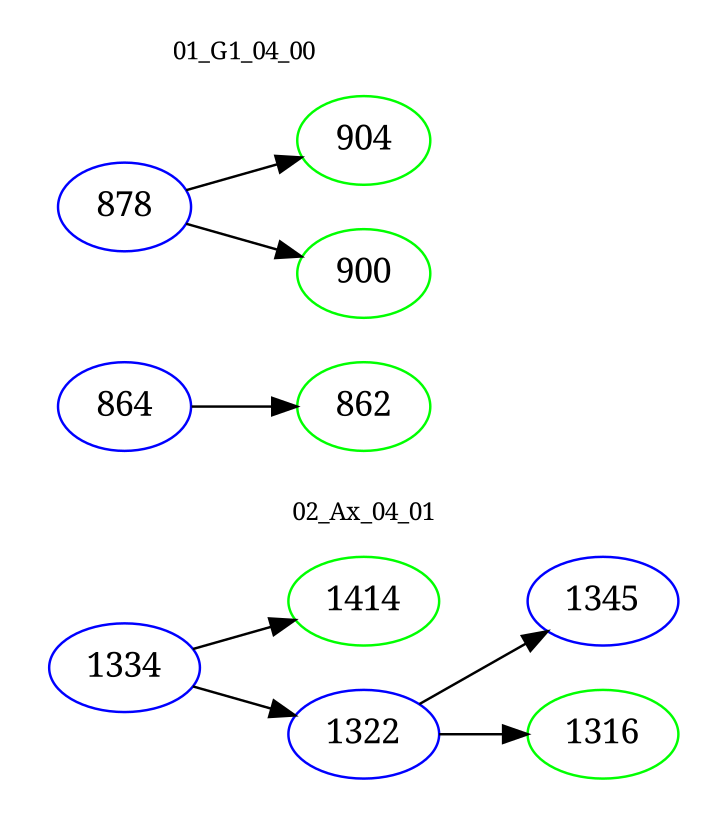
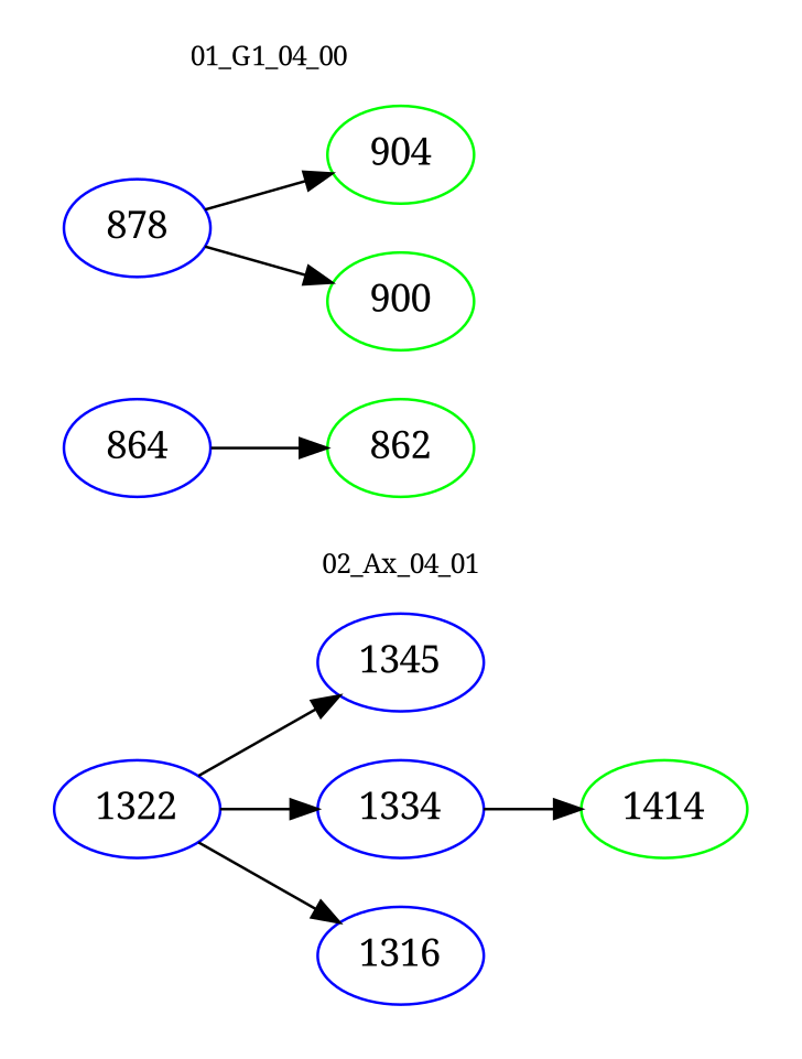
  digraph {
    fontname="Noto Serif"
    rankdir=LR
    node [color=blue fontname="Noto Serif"]
    edge [color=black fontname="Noto Serif"]
    n1 [label=1322]
-   n2 [color=green label=1316]
+   n2 [label=1316]
    n3 [label=1334]
    n4 [label=1345]
    n5 [color=green label=1414]
    n6 [label=878]
    n7 [label=864]
    n8 [color=green label=900]
    n9 [color=green label=904]
    n10 [color=green label=862]
    subgraph cluster_1 {
      color=white
      fontsize=10
      label="02_Ax_04_01"
      n1
      n2
      n3
      n4
      n5
    }
    subgraph cluster_2 {
      color=white
      fontsize=10
      label="01_G1_04_00"
      n6
      n7
      n8
      n9
      n10
    }
    n1 -> n2
-   n3 -> n1
+   n1 -> n3
    n1 -> n4
    n3 -> n5
    n6 -> n8
    n6 -> n9
    n7 -> n10
  }
